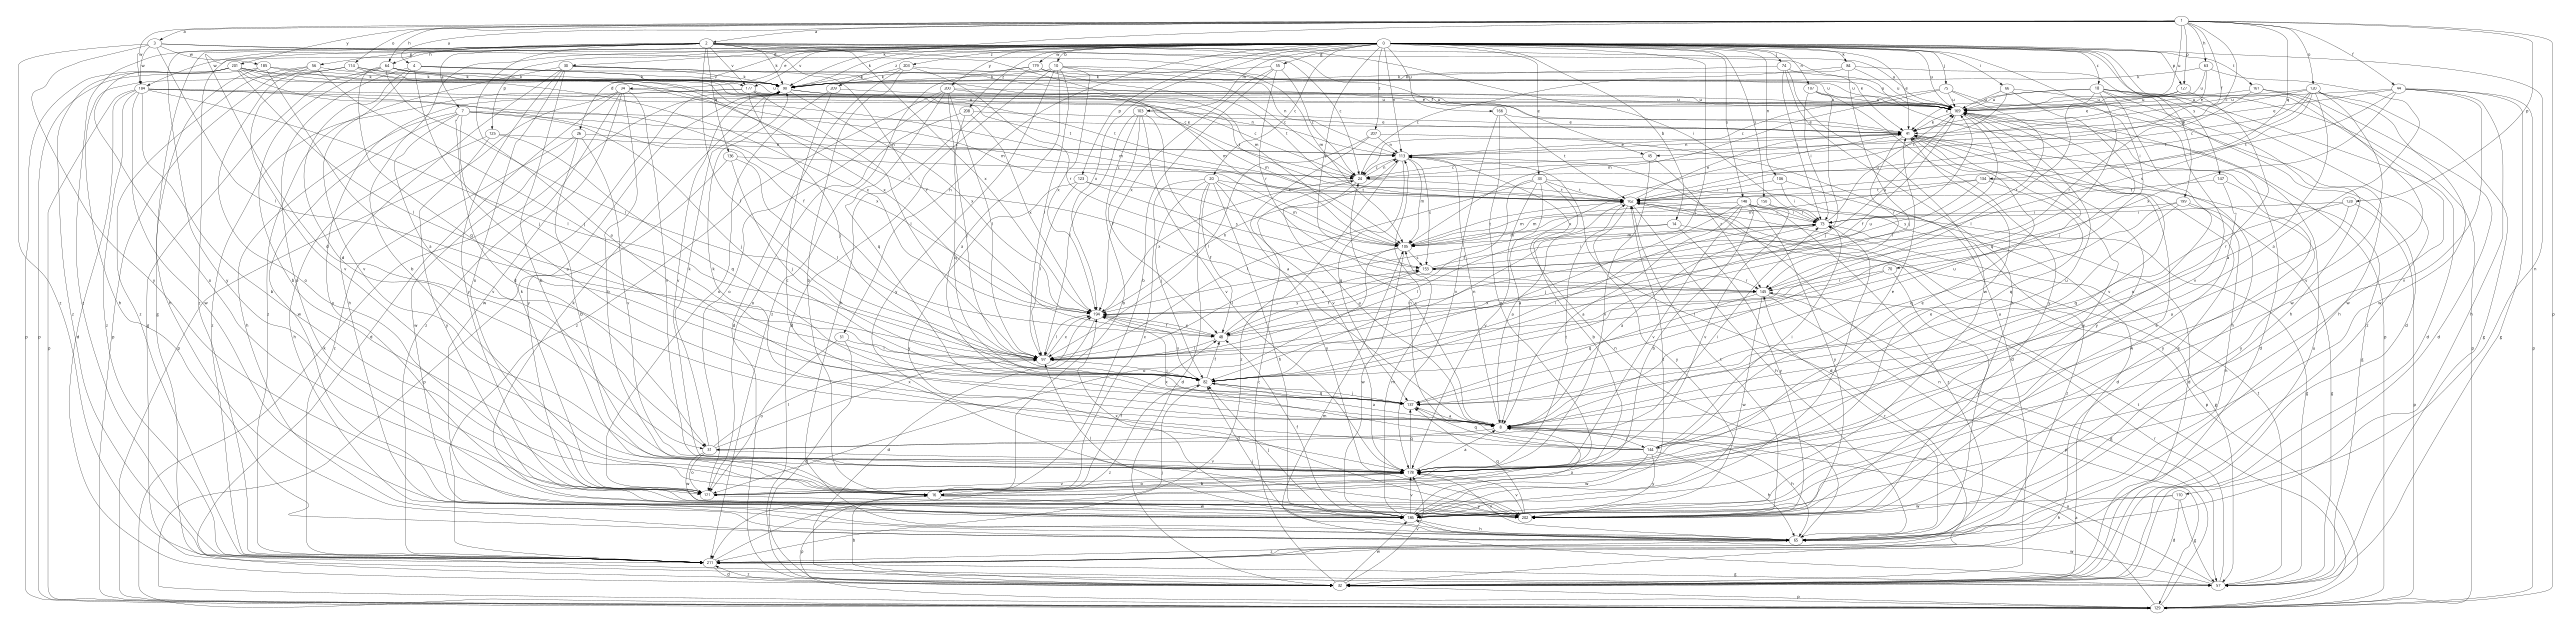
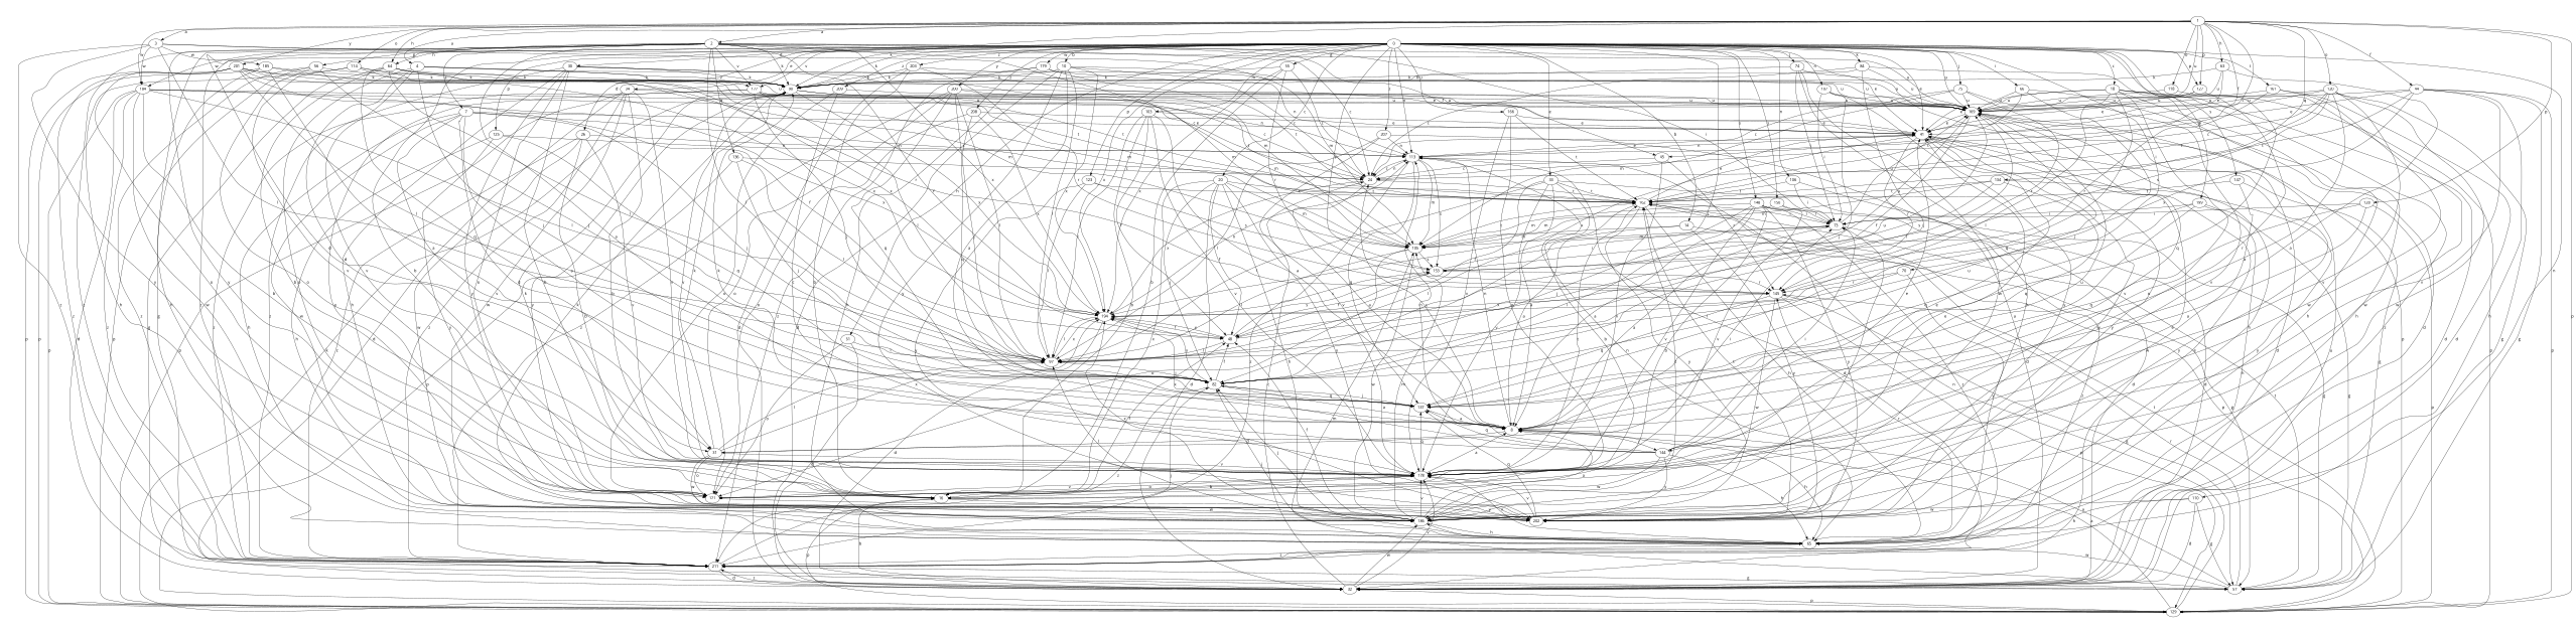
  strict digraph {
    fontname="Open Sans"
    node [fontname="Open Sans"]
    edge [fontname="Open Sans"]
    0
    10
    14
    16
    18
    20
    26
    30
    33
    34
    41
    55
    61
    66
    70
    74
    75
    82
    84
    90
    103
    106
    107
    110
    113
    123
    125
    127
    144
    147
    148
    150
    153
    161
    166
    169
    177
    179
    184
    194
    199
    200
    203
    207
    208
    209
    211
    8
    97
    202
    32
    57
    105
    129
    48
    186
    121
    65
    137
    162
    178
    145
    24
    73
    1
    2
    3
    4
    44
    45
    63
    64
    114
+   118
    120
    128
    134
    201
    7
    31
    56
    136
    185
    0 -> 10 [label=b]
    0 -> 14 [label=b]
    0 -> 16 [label=b]
    0 -> 18 [label=c]
    0 -> 20 [label=c]
    0 -> 26 [label=d]
    0 -> 30 [label=d]
    0 -> 33 [label=e]
    0 -> 34 [label=e]
    0 -> 41 [label=e]
    0 -> 55 [label=g]
    0 -> 61 [label=h]
    0 -> 66 [label=i]
    0 -> 70 [label=i]
    0 -> 74 [label=j]
    0 -> 75 [label=j]
    0 -> 82 [label=j]
    0 -> 84 [label=k]
    0 -> 90 [label=k]
    0 -> 103 [label=m]
    0 -> 106 [label=n]
    0 -> 107 [label=n]
    0 -> 110 [label=n]
    0 -> 113 [label=n]
    0 -> 123 [label=p]
    0 -> 125 [label=p]
    0 -> 127 [label=p]
    0 -> 144 [label=r]
    0 -> 147 [label=s]
    0 -> 148 [label=s]
    0 -> 150 [label=s]
    0 -> 153 [label=s]
    0 -> 161 [label=t]
    0 -> 166 [label=u]
    0 -> 169 [label=u]
    0 -> 177 [label=v]
    0 -> 179 [label=w]
    0 -> 184 [label=w]
    0 -> 194 [label=x]
    0 -> 199 [label=y]
    0 -> 200 [label=y]
    0 -> 203 [label=z]
    0 -> 207 [label=z]
    0 -> 208 [label=z]
    0 -> 209 [label=z]
    0 -> 211 [label=z]
    10 -> 90 [label=k]
    10 -> 113 [label=n]
    10 -> 169 [label=u]
    10 -> 194 [label=x]
    10 -> 8 [label=a]
    10 -> 97 [label=l]
    10 -> 202 [label=y]
    10 -> 32 [label=d]
    14 -> 97 [label=l]
    14 -> 202 [label=y]
    14 -> 57 [label=g]
    14 -> 105 [label=m]
    16 -> 41 [label=e]
    16 -> 129 [label=p]
    16 -> 48 [label=f]
    16 -> 186 [label=w]
    18 -> 41 [label=e]
    18 -> 169 [label=u]
    18 -> 211 [label=z]
    18 -> 97 [label=l]
    18 -> 32 [label=d]
    18 -> 129 [label=p]
    18 -> 121 [label=o]
    18 -> 65 [label=h]
    18 -> 137 [label=q]
    20 -> 16 [label=x]
    20 -> 82 [label=j]
    20 -> 202 [label=y]
    20 -> 32 [label=d]
    20 -> 105 [label=m]
    20 -> 48 [label=f]
    20 -> 65 [label=h]
    20 -> 162 [label=t]
    26 -> 16 [label=b]
    26 -> 113 [label=n]
    26 -> 211 [label=z]
    26 -> 186 [label=w]
    26 -> 178 [label=v]
    30 -> 16 [label=b]
    30 -> 90 [label=k]
    30 -> 169 [label=u]
    30 -> 211 [label=z]
    30 -> 202 [label=y]
    30 -> 105 [label=m]
    30 -> 121 [label=o]
    30 -> 65 [label=h]
    33 -> 16 [label=b]
    33 -> 8 [label=a]
    33 -> 97 [label=l]
    33 -> 32 [label=d]
    33 -> 48 [label=f]
    33 -> 162 [label=t]
    33 -> 178 [label=v]
    34 -> 16 [label=b]
    34 -> 169 [label=u]
    34 -> 211 [label=z]
    34 -> 32 [label=d]
    34 -> 129 [label=p]
    34 -> 186 [label=w]
    34 -> 178 [label=v]
    41 -> 113 [label=n]
    41 -> 194 [label=x]
    41 -> 202 [label=y]
    41 -> 57 [label=g]
    41 -> 186 [label=w]
    41 -> 145 [label=r]
    55 -> 16 [label=b]
    55 -> 90 [label=k]
    55 -> 194 [label=x]
    55 -> 145 [label=r]
    55 -> 24 [label=c]
    61 -> 97 [label=l]
    61 -> 32 [label=d]
    61 -> 121 [label=o]
    66 -> 82 [label=j]
    66 -> 169 [label=u]
    66 -> 65 [label=h]
    66 -> 162 [label=t]
    70 -> 97 [label=l]
    70 -> 202 [label=y]
    70 -> 145 [label=r]
    74 -> 90 [label=k]
    74 -> 129 [label=p]
    74 -> 186 [label=w]
    74 -> 65 [label=h]
    74 -> 73 [label=i]
    75 -> 169 [label=u]
    75 -> 105 [label=m]
    75 -> 178 [label=v]
    75 -> 145 [label=r]
    75 -> 24 [label=c]
    82 -> 194 [label=x]
    82 -> 211 [label=z]
    82 -> 8 [label=a]
    82 -> 48 [label=f]
    82 -> 137 [label=q]
    82 -> 73 [label=i]
    84 -> 82 [label=j]
    84 -> 90 [label=k]
    84 -> 169 [label=u]
    84 -> 32 [label=d]
    84 -> 24 [label=c]
    90 -> 169 [label=u]
    90 -> 194 [label=x]
    90 -> 202 [label=y]
    90 -> 162 [label=t]
    90 -> 178 [label=v]
    103 -> 16 [label=b]
    103 -> 41 [label=e]
    103 -> 8 [label=a]
    103 -> 97 [label=l]
    103 -> 48 [label=f]
    103 -> 178 [label=v]
    106 -> 32 [label=d]
    106 -> 162 [label=t]
    106 -> 73 [label=i]
    107 -> 82 [label=j]
    107 -> 169 [label=u]
    107 -> 202 [label=y]
    107 -> 73 [label=i]
    110 -> 32 [label=d]
    110 -> 57 [label=g]
    110 -> 186 [label=w]
    110 -> 65 [label=h]
    113 -> 41 [label=e]
    113 -> 153 [label=s]
    113 -> 211 [label=z]
    113 -> 32 [label=d]
    113 -> 105 [label=m]
    113 -> 137 [label=q]
    113 -> 24 [label=c]
    123 -> 153 [label=s]
    123 -> 97 [label=l]
    123 -> 202 [label=y]
    123 -> 162 [label=t]
    125 -> 113 [label=n]
    125 -> 202 [label=y]
    125 -> 65 [label=h]
    125 -> 137 [label=q]
    127 -> 41 [label=e]
    127 -> 169 [label=u]
    127 -> 186 [label=w]
    144 -> 41 [label=e]
    144 -> 90 [label=k]
    144 -> 113 [label=n]
    144 -> 169 [label=u]
    144 -> 194 [label=x]
    144 -> 202 [label=y]
    144 -> 186 [label=w]
    144 -> 65 [label=h]
    144 -> 137 [label=q]
    144 -> 73 [label=i]
    147 -> 202 [label=y]
    147 -> 186 [label=w]
    147 -> 162 [label=t]
    148 -> 16 [label=b]
    148 -> 82 [label=j]
    148 -> 211 [label=z]
    148 -> 8 [label=a]
    148 -> 202 [label=y]
    148 -> 57 [label=g]
    148 -> 105 [label=m]
    148 -> 178 [label=v]
    148 -> 73 [label=i]
    150 -> 105 [label=m]
    150 -> 178 [label=v]
    150 -> 73 [label=i]
    153 -> 169 [label=u]
    153 -> 48 [label=f]
    153 -> 145 [label=r]
    153 -> 73 [label=i]
    161 -> 169 [label=u]
    161 -> 32 [label=d]
    161 -> 186 [label=w]
    161 -> 145 [label=r]
    166 -> 41 [label=e]
    166 -> 121 [label=o]
    166 -> 162 [label=t]
    166 -> 178 [label=v]
    169 -> 41 [label=e]
    169 -> 97 [label=l]
    169 -> 32 [label=d]
    169 -> 48 [label=f]
    169 -> 65 [label=h]
    169 -> 178 [label=v]
    177 -> 82 [label=j]
    177 -> 169 [label=u]
    177 -> 211 [label=z]
    177 -> 97 [label=l]
    177 -> 202 [label=y]
    177 -> 24 [label=c]
    179 -> 90 [label=k]
    179 -> 211 [label=z]
    179 -> 65 [label=h]
    179 -> 162 [label=t]
    179 -> 24 [label=c]
    184 -> 16 [label=b]
    184 -> 113 [label=n]
    184 -> 169 [label=u]
    184 -> 194 [label=x]
    184 -> 211 [label=z]
    184 -> 97 [label=l]
    184 -> 32 [label=d]
    184 -> 129 [label=p]
    184 -> 186 [label=w]
    194 -> 113 [label=n]
    194 -> 153 [label=s]
    194 -> 97 [label=l]
    194 -> 32 [label=d]
    194 -> 48 [label=f]
    199 -> 8 [label=a]
    199 -> 57 [label=g]
    199 -> 65 [label=h]
    199 -> 137 [label=q]
    199 -> 73 [label=i]
    200 -> 82 [label=j]
    200 -> 169 [label=u]
    200 -> 211 [label=z]
    200 -> 97 [label=l]
    200 -> 105 [label=m]
    200 -> 121 [label=o]
    200 -> 137 [label=q]
    203 -> 16 [label=b]
    203 -> 90 [label=k]
    203 -> 169 [label=u]
    203 -> 32 [label=d]
    203 -> 145 [label=r]
    207 -> 113 [label=n]
    207 -> 97 [label=l]
    207 -> 32 [label=d]
    207 -> 178 [label=v]
    208 -> 41 [label=e]
    208 -> 194 [label=x]
    208 -> 121 [label=o]
    208 -> 137 [label=q]
    209 -> 169 [label=u]
    209 -> 121 [label=o]
    209 -> 178 [label=c]
    211 -> 41 [label=e]
    211 -> 82 [label=j]
    211 -> 32 [label=d]
    211 -> 57 [label=g]
    8 -> 113 [label=n]
    8 -> 144 [label=r]
    8 -> 169 [label=u]
    8 -> 65 [label=h]
    8 -> 24 [label=c]
    8 -> 31 [label=d]
    97 -> 82 [label=j]
    97 -> 194 [label=x]
    202 -> 41 [label=e]
    202 -> 137 [label=q]
    202 -> 162 [label=t]
    202 -> 178 [label=v]
    32 -> 16 [label=b]
    32 -> 169 [label=u]
    32 -> 211 [label=z]
    32 -> 129 [label=p]
    32 -> 186 [label=w]
    32 -> 178 [label=v]
    32 -> 24 [label=c]
    57 -> 8 [label=a]
    57 -> 105 [label=m]
    57 -> 186 [label=w]
    57 -> 162 [label=t]
    57 -> 145 [label=r]
    105 -> 153 [label=s]
    105 -> 97 [label=l]
    105 -> 186 [label=w]
    105 -> 121 [label=o]
    105 -> 162 [label=t]
    129 -> 90 [label=k]
    129 -> 113 [label=n]
    129 -> 8 [label=a]
    129 -> 162 [label=t]
    48 -> 153 [label=s]
    48 -> 169 [label=u]
    48 -> 194 [label=x]
    48 -> 97 [label=l]
    186 -> 82 [label=j]
    186 -> 90 [label=k]
    186 -> 194 [label=x]
    186 -> 8 [label=a]
    186 -> 97 [label=l]
    186 -> 105 [label=m]
    186 -> 48 [label=f]
    186 -> 65 [label=h]
    186 -> 162 [label=t]
    186 -> 178 [label=v]
    186 -> 73 [label=i]
    121 -> 90 [label=k]
    121 -> 202 [label=y]
    121 -> 178 [label=v]
    65 -> 82 [label=j]
    65 -> 113 [label=n]
    65 -> 211 [label=z]
    65 -> 178 [label=v]
    65 -> 145 [label=r]
    137 -> 82 [label=j]
    137 -> 8 [label=a]
    162 -> 41 [label=e]
    162 -> 8 [label=a]
    162 -> 202 [label=y]
    162 -> 129 [label=p]
    162 -> 65 [label=h]
    162 -> 73 [label=i]
    178 -> 16 [label=b]
    178 -> 41 [label=e]
    178 -> 8 [label=a]
    178 -> 121 [label=o]
    178 -> 137 [label=q]
    178 -> 162 [label=t]
    145 -> 194 [label=x]
    145 -> 57 [label=g]
    145 -> 129 [label=p]
    145 -> 186 [label=w]
    145 -> 137 [label=q]
    24 -> 113 [label=n]
    24 -> 194 [label=x]
    24 -> 8 [label=a]
    24 -> 162 [label=t]
    73 -> 169 [label=u]
    73 -> 211 [label=z]
    73 -> 8 [label=a]
    73 -> 105 [label=m]
    1 -> 90 [label=k]
    1 -> 127 [label=p]
    1 -> 169 [label=u]
    1 -> 184 [label=w]
    1 -> 129 [label=p]
    1 -> 24 [label=c]
    1 -> 2 [label=a]
    1 -> 3 [label=a]
    1 -> 4 [label=a]
    1 -> 44 [label=f]
    1 -> 45 [label=f]
    1 -> 63 [label=h]
    1 -> 64 [label=h]
    1 -> 114 [label=o]
+   1 -> 118 [label=o]
    1 -> 120 [label=o]
    1 -> 128 [label=p]
    1 -> 134 [label=q]
    1 -> 201 [label=y]
    2 -> 90 [label=k]
    2 -> 169 [label=u]
    2 -> 177 [label=v]
    2 -> 194 [label=x]
    2 -> 211 [label=z]
    2 -> 8 [label=a]
    2 -> 97 [label=l]
    2 -> 202 [label=y]
    2 -> 57 [label=g]
    2 -> 105 [label=m]
    2 -> 48 [label=f]
    2 -> 24 [label=c]
    2 -> 73 [label=i]
    2 -> 45 [label=f]
    2 -> 64 [label=h]
    2 -> 7 [label=a]
    2 -> 31 [label=d]
    2 -> 56 [label=g]
    2 -> 136 [label=q]
    3 -> 41 [label=e]
    3 -> 184 [label=w]
    3 -> 211 [label=z]
    3 -> 97 [label=l]
    3 -> 202 [label=y]
    3 -> 105 [label=m]
    3 -> 185 [label=w]
    4 -> 41 [label=e]
    4 -> 82 [label=j]
    4 -> 177 [label=v]
    4 -> 121 [label=o]
    4 -> 178 [label=v]
    4 -> 24 [label=c]
    4 -> 31 [label=d]
    44 -> 41 [label=e]
    44 -> 169 [label=u]
    44 -> 194 [label=x]
    44 -> 57 [label=g]
    44 -> 129 [label=p]
    44 -> 65 [label=h]
    44 -> 162 [label=t]
    44 -> 178 [label=v]
    45 -> 178 [label=v]
    45 -> 145 [label=r]
    45 -> 24 [label=c]
    63 -> 41 [label=e]
    63 -> 90 [label=k]
    63 -> 169 [label=u]
    63 -> 8 [label=a]
    64 -> 16 [label=b]
    64 -> 90 [label=k]
    64 -> 97 [label=l]
    64 -> 57 [label=g]
    64 -> 105 [label=m]
    64 -> 137 [label=q]
    64 -> 162 [label=t]
    114 -> 90 [label=k]
    114 -> 169 [label=u]
    114 -> 194 [label=x]
    114 -> 65 [label=h]
    114 -> 178 [label=v]
+   118 -> 169 [label=u]
+   118 -> 137 [label=q]
    120 -> 113 [label=n]
    120 -> 153 [label=s]
    120 -> 169 [label=u]
    120 -> 8 [label=a]
    120 -> 57 [label=g]
    120 -> 186 [label=w]
    120 -> 162 [label=t]
    120 -> 178 [label=v]
    120 -> 24 [label=c]
    128 -> 8 [label=a]
    128 -> 129 [label=p]
    128 -> 137 [label=q]
    128 -> 73 [label=i]
    134 -> 153 [label=s]
    134 -> 202 [label=y]
    134 -> 105 [label=m]
    134 -> 137 [label=q]
    134 -> 162 [label=t]
    201 -> 90 [label=k]
    201 -> 194 [label=x]
    201 -> 211 [label=z]
    201 -> 97 [label=l]
    201 -> 105 [label=m]
    201 -> 129 [label=p]
    201 -> 48 [label=f]
    201 -> 121 [label=o]
    201 -> 162 [label=t]
    7 -> 41 [label=e]
    7 -> 82 [label=j]
    7 -> 8 [label=a]
    7 -> 186 [label=w]
    7 -> 65 [label=h]
    7 -> 178 [label=v]
    7 -> 24 [label=c]
    7 -> 31 [label=d]
    31 -> 90 [label=k]
    31 -> 194 [label=x]
    31 -> 97 [label=l]
    31 -> 186 [label=w]
    31 -> 121 [label=o]
    31 -> 178 [label=v]
    31 -> 73 [label=i]
    56 -> 82 [label=j]
    56 -> 90 [label=k]
    56 -> 211 [label=z]
    56 -> 129 [label=p]
    56 -> 121 [label=o]
    136 -> 82 [label=j]
    136 -> 97 [label=l]
    136 -> 129 [label=p]
    136 -> 24 [label=c]
    185 -> 90 [label=k]
    185 -> 8 [label=a]
    185 -> 129 [label=p]
    185 -> 65 [label=h]
    185 -> 145 [label=r]
  }
